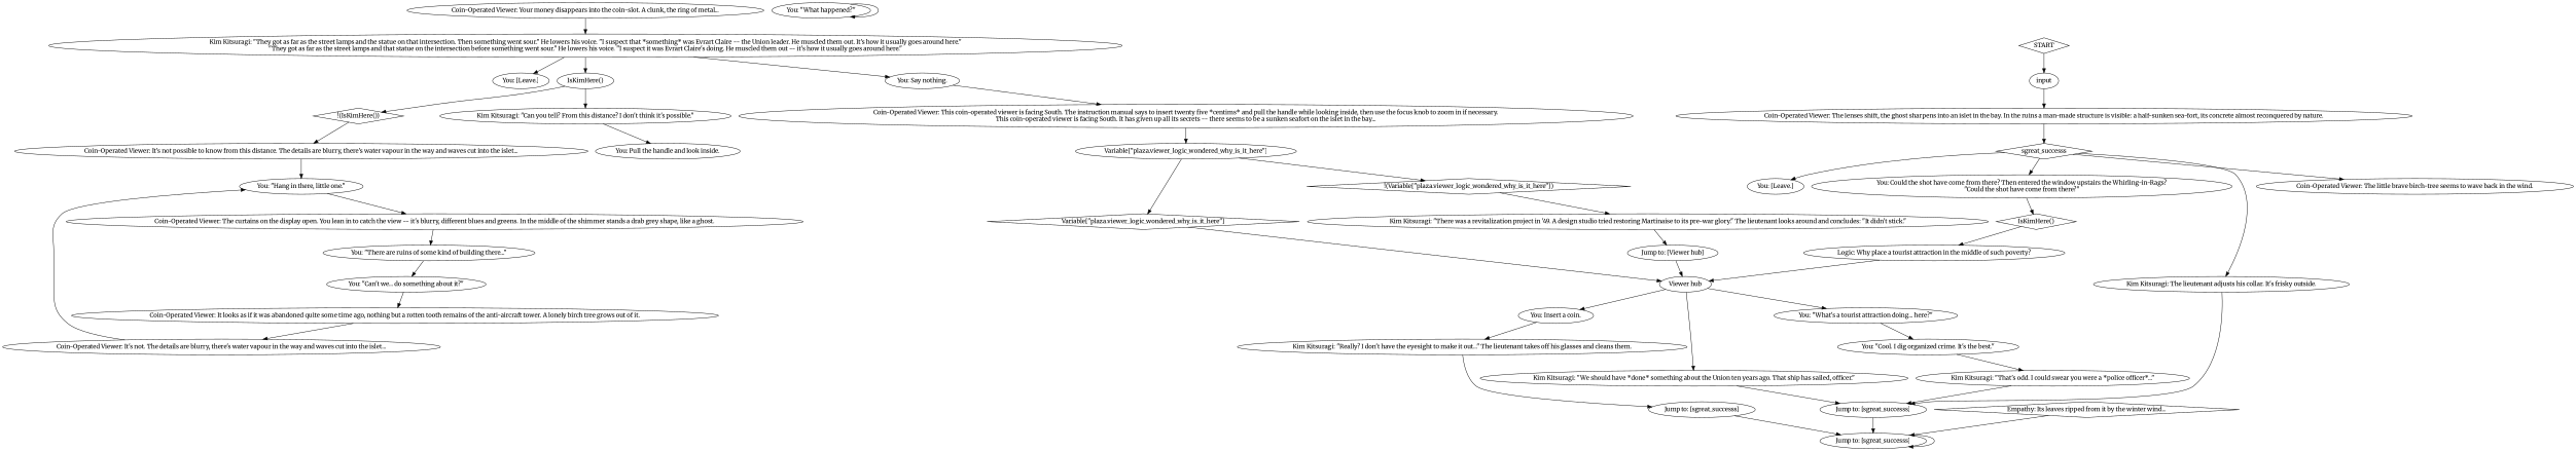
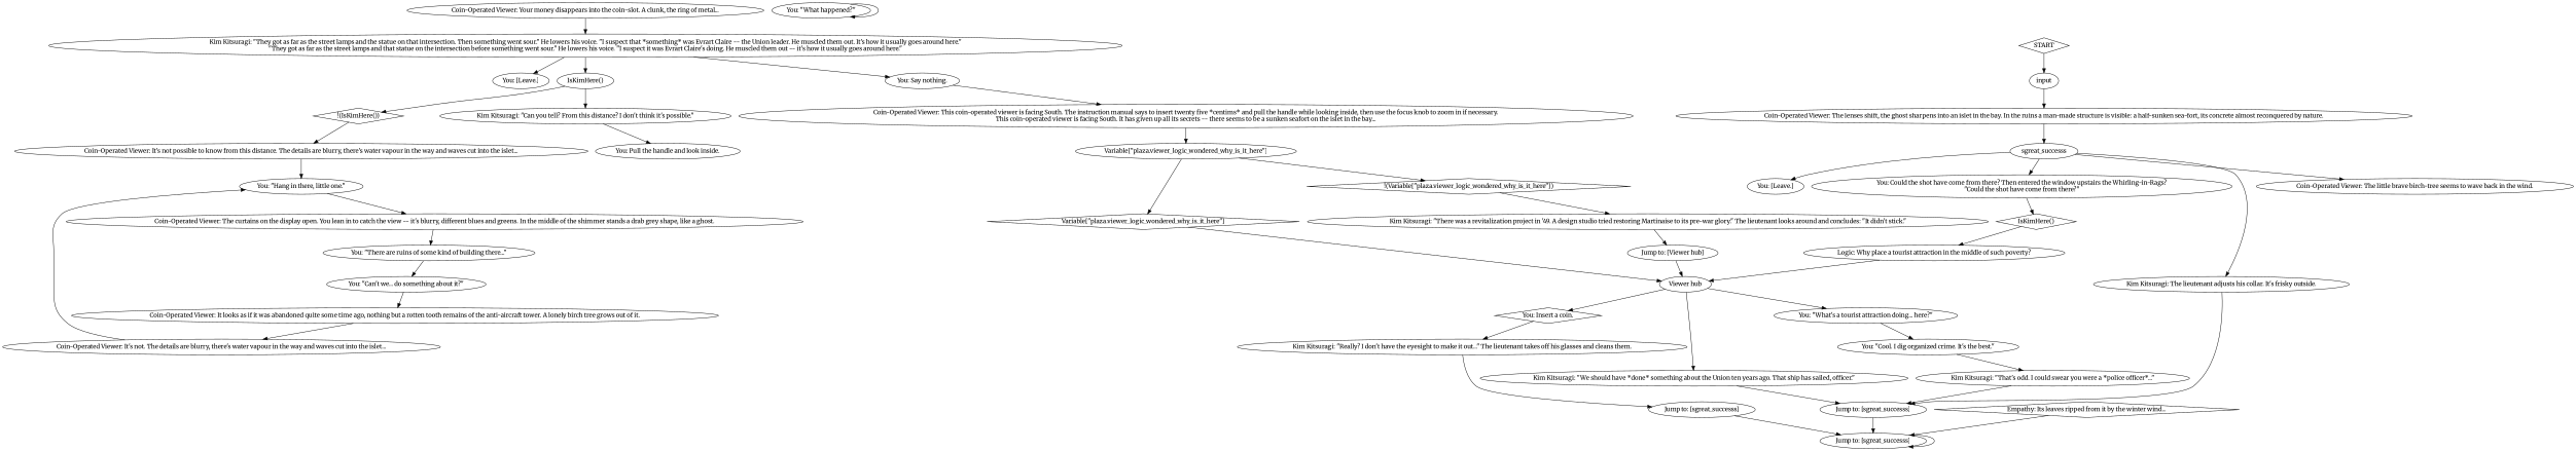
  digraph {
    fontname=Merriweather
    node [fontname=Merriweather]
    edge [fontname=Merriweather]
    n1 [label=START shape=diamond]
    n2 [label=input]
    n3 [label="Coin-Operated Viewer: The lenses shift, the ghost sharpens into an islet in the bay. In the ruins a man-made structure is visible: a half-sunken sea-fort, its concrete almost reconquered by nature."]
-   n4 [label=sgreat_successs shape=diamond]
+   n4 [label=sgreat_successs]
    n5 [label="You: [Leave.]"]
    n6 [label="Viewer hub"]
-   n7 [label="You: Insert a coin."]
+   n7 [label="You: Insert a coin." shape=diamond]
    n8 [label="You: \"What's a tourist attraction doing... here?\""]
    n9 [label="Kim Kitsuragi: \"We should have *done* something about the Union ten years ago. That ship has sailed, officer.\""]
    n10 [label="Kim Kitsuragi: \"Really? I don't have the eyesight to make it out...\" The lieutenant takes off his glasses and cleans them."]
    n11 [label="You: \"Cool. I dig organized crime. It's the best.\""]
    n12 [label="Jump to: [sgreat_successs]"]
    n13 [label="Variable[\"plaza.viewer_logic_wondered_why_is_it_here\"]"]
    n14 [label="Variable[\"plaza.viewer_logic_wondered_why_is_it_here\"]" shape=diamond]
    n15 [label="!(Variable[\"plaza.viewer_logic_wondered_why_is_it_here\"])" shape=diamond]
    n16 [label="Kim Kitsuragi: \"There was a revitalization project in '49. A design studio tried restoring Martinaise to its pre-war glory.\" The lieutenant looks around and concludes: \"It didn't stick.\""]
    n17 [label="Jump to: [Viewer hub]"]
    n18 [label="You: Could the shot have come from there? Then entered the window upstairs the Whirling-in-Rags?\n\"Could the shot have come from there?\""]
    n19 [label="IsKimHere()" shape=diamond]
    n20 [label="Logic: Why place a tourist attraction in the middle of such poverty?"]
    n21 [label="Jump to: [sgreat_successs]"]
    n22 [label="Kim Kitsuragi: \"That's odd. I could swear you were a *police officer*...\""]
    n23 [label="Coin-Operated Viewer: It's not possible to know from this distance. The details are blurry, there's water vapour in the way and waves cut into the islet..."]
    n24 [label="You: \"Hang in there, little one.\""]
    n25 [label="Coin-Operated Viewer: The curtains on the display open. You lean in to catch the view -- it's blurry, different blues and greens. In the middle of the shimmer stands a drab grey shape, like a ghost."]
    n26 [label="Jump to: [sgreat_successs]"]
    n27 [label="Coin-Operated Viewer: Your money disappears into the coin-slot. A clunk, the ring of metal..."]
    n28 [label="Kim Kitsuragi: \"They got as far as the street lamps and the statue on that intersection. Then something went sour.\" He lowers his voice. \"I suspect that *something* was Evrart Claire -- the Union leader. He muscled them out. It's how it usually goes around here.\"\n\"They got as far as the street lamps and that statue on the intersection before something went sour.\" He lowers his voice. \"I suspect it was Evrart Claire's doing. He muscled them out -- it's how it usually goes around here.\""]
    n29 [label="IsKimHere()"]
    n30 [label="You: Say nothing."]
    n31 [label="You: [Leave.]"]
    n32 [label="You: \"Can't we... do something about it?\""]
    n33 [label="Coin-Operated Viewer: It looks as if it was abandoned quite some time ago, nothing but a rotten tooth remains of the anti-aircraft tower. A lonely birch tree grows out of it."]
    n34 [label="Coin-Operated Viewer: It's not. The details are blurry, there's water vapour in the way and waves cut into the islet..."]
    n35 [label="!(IsKimHere())" shape=diamond]
    n36 [label="Kim Kitsuragi: \"Can you tell? From this distance? I don't think it's possible.\""]
    n37 [label="You: Pull the handle and look inside."]
    n38 [label="Coin-Operated Viewer: This coin-operated viewer is facing South. The instruction manual says to insert twenty five *centims* and pull the handle while looking inside, then use the focus knob to zoom in if necessary.\nThis coin-operated viewer is facing South. It has given up all its secrets -- there seems to be a sunken seafort on the islet in the bay..."]
    n39 [label="Coin-Operated Viewer: The little brave birch-tree seems to wave back in the wind."]
    n40 [label="Kim Kitsuragi: The lieutenant adjusts his collar. It's frisky outside."]
    n41 [label="You: \"There are ruins of some kind of building there...\""]
    n42 [label="Empathy: Its leaves ripped from it by the winter wind..." shape=diamond]
    n43 [label="You: \"What happened?\""]
    n1 -> n2
    n2 -> n3
    n3 -> n4
    n4 -> n5
    n4 -> n18
    n4 -> n39
    n4 -> n40
    n6 -> n7
    n6 -> n8
    n6 -> n9
    n7 -> n10
    n8 -> n11
    n9 -> n12
    n10 -> n21
    n11 -> n22
    n12 -> n26
    n13 -> n14
    n13 -> n15
    n14 -> n6
    n15 -> n16
    n16 -> n17
    n17 -> n6
    n18 -> n19
    n19 -> n20
    n20 -> n6
    n21 -> n26
    n22 -> n12
    n23 -> n24
    n24 -> n25
    n25 -> n41
    n26 -> n26
    n27 -> n28
    n28 -> n29
    n28 -> n30
    n28 -> n31
    n29 -> n35
    n29 -> n36
    n30 -> n38
    n32 -> n33
    n33 -> n34
    n34 -> n24
    n35 -> n23
    n36 -> n37
    n38 -> n13
    n40 -> n12
    n41 -> n32
    n42 -> n26
    n43 -> n43
  }
